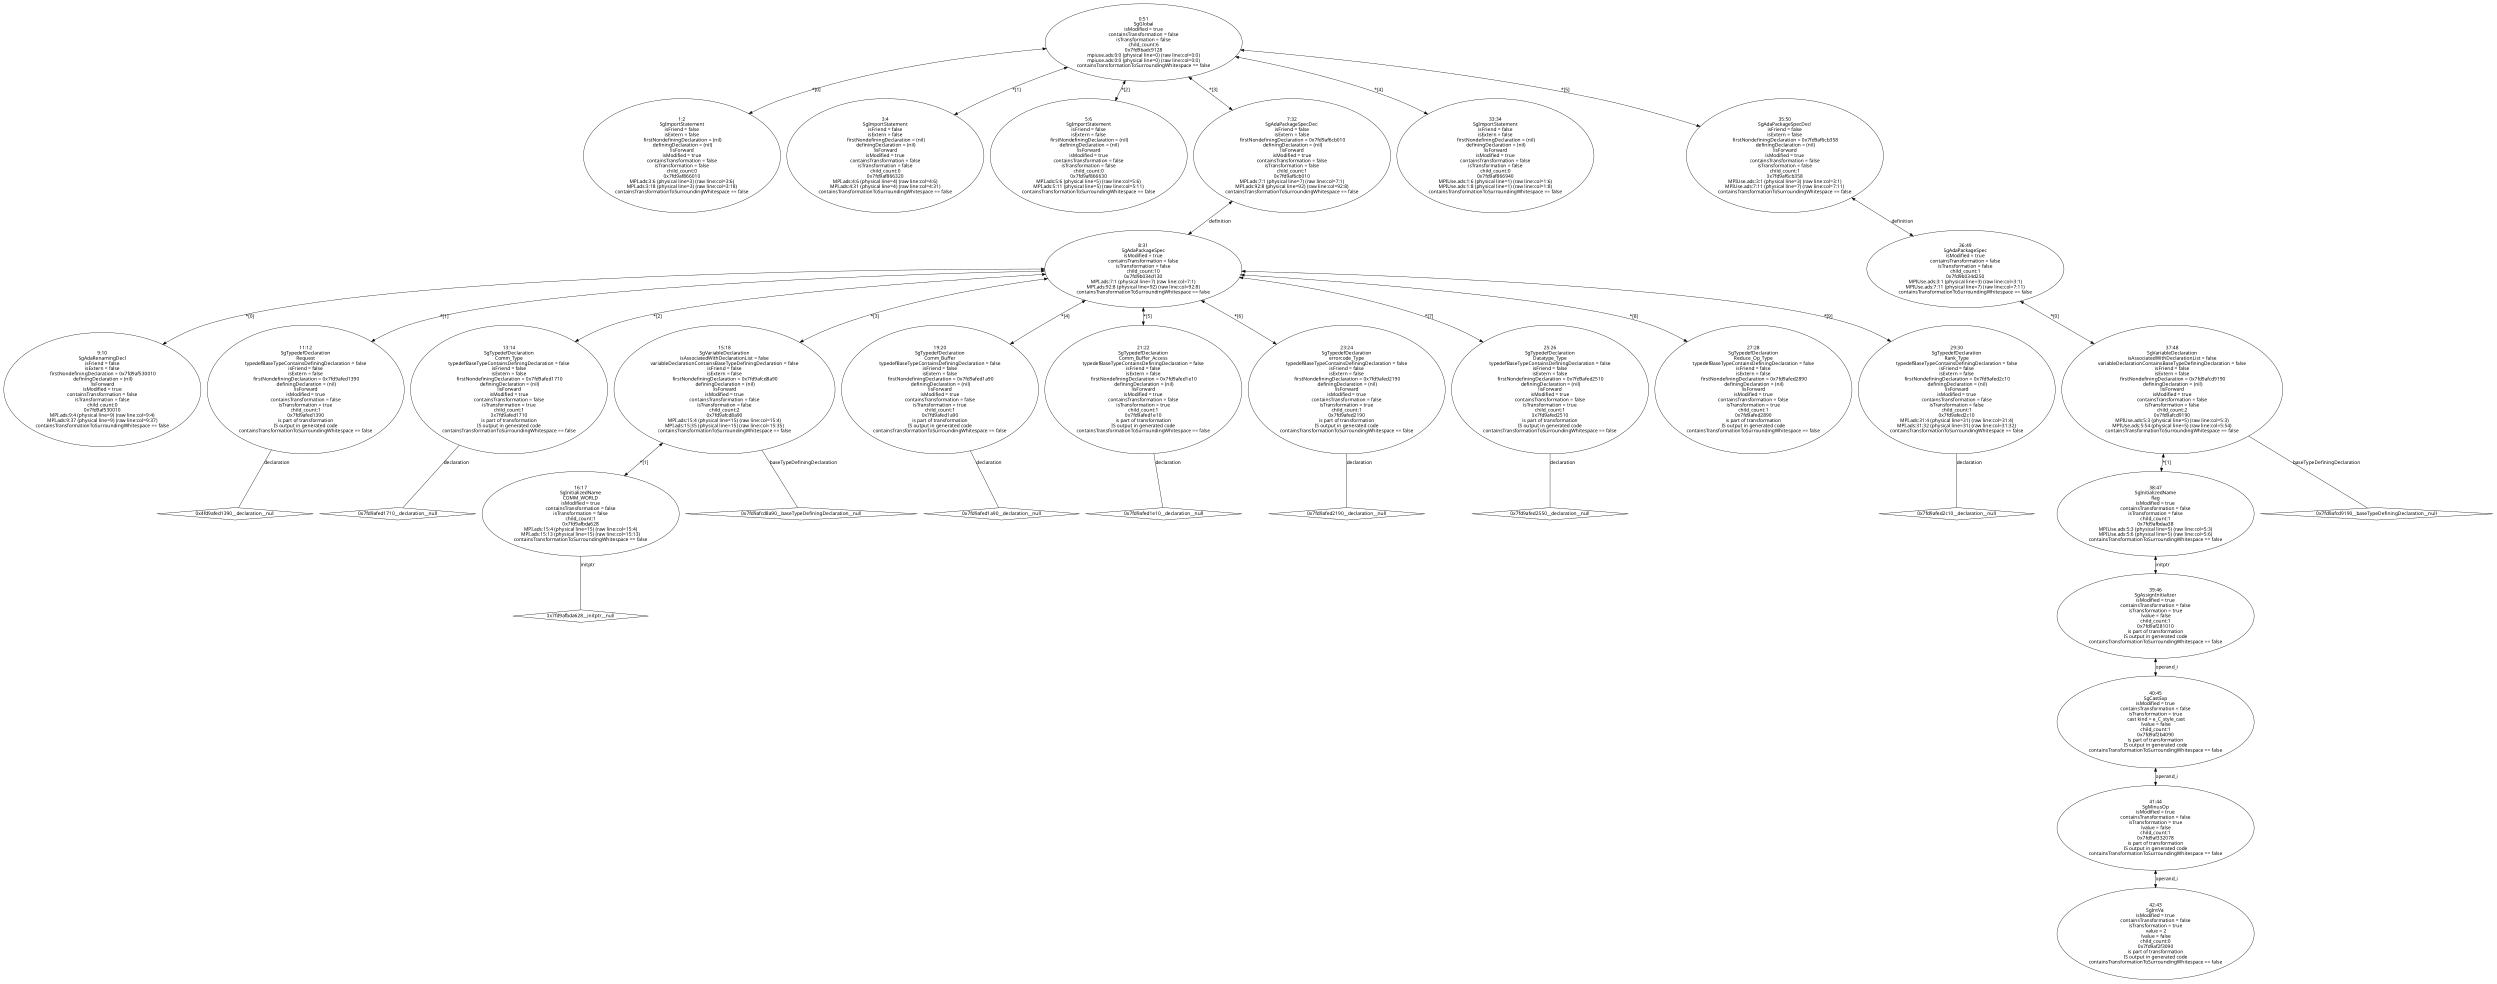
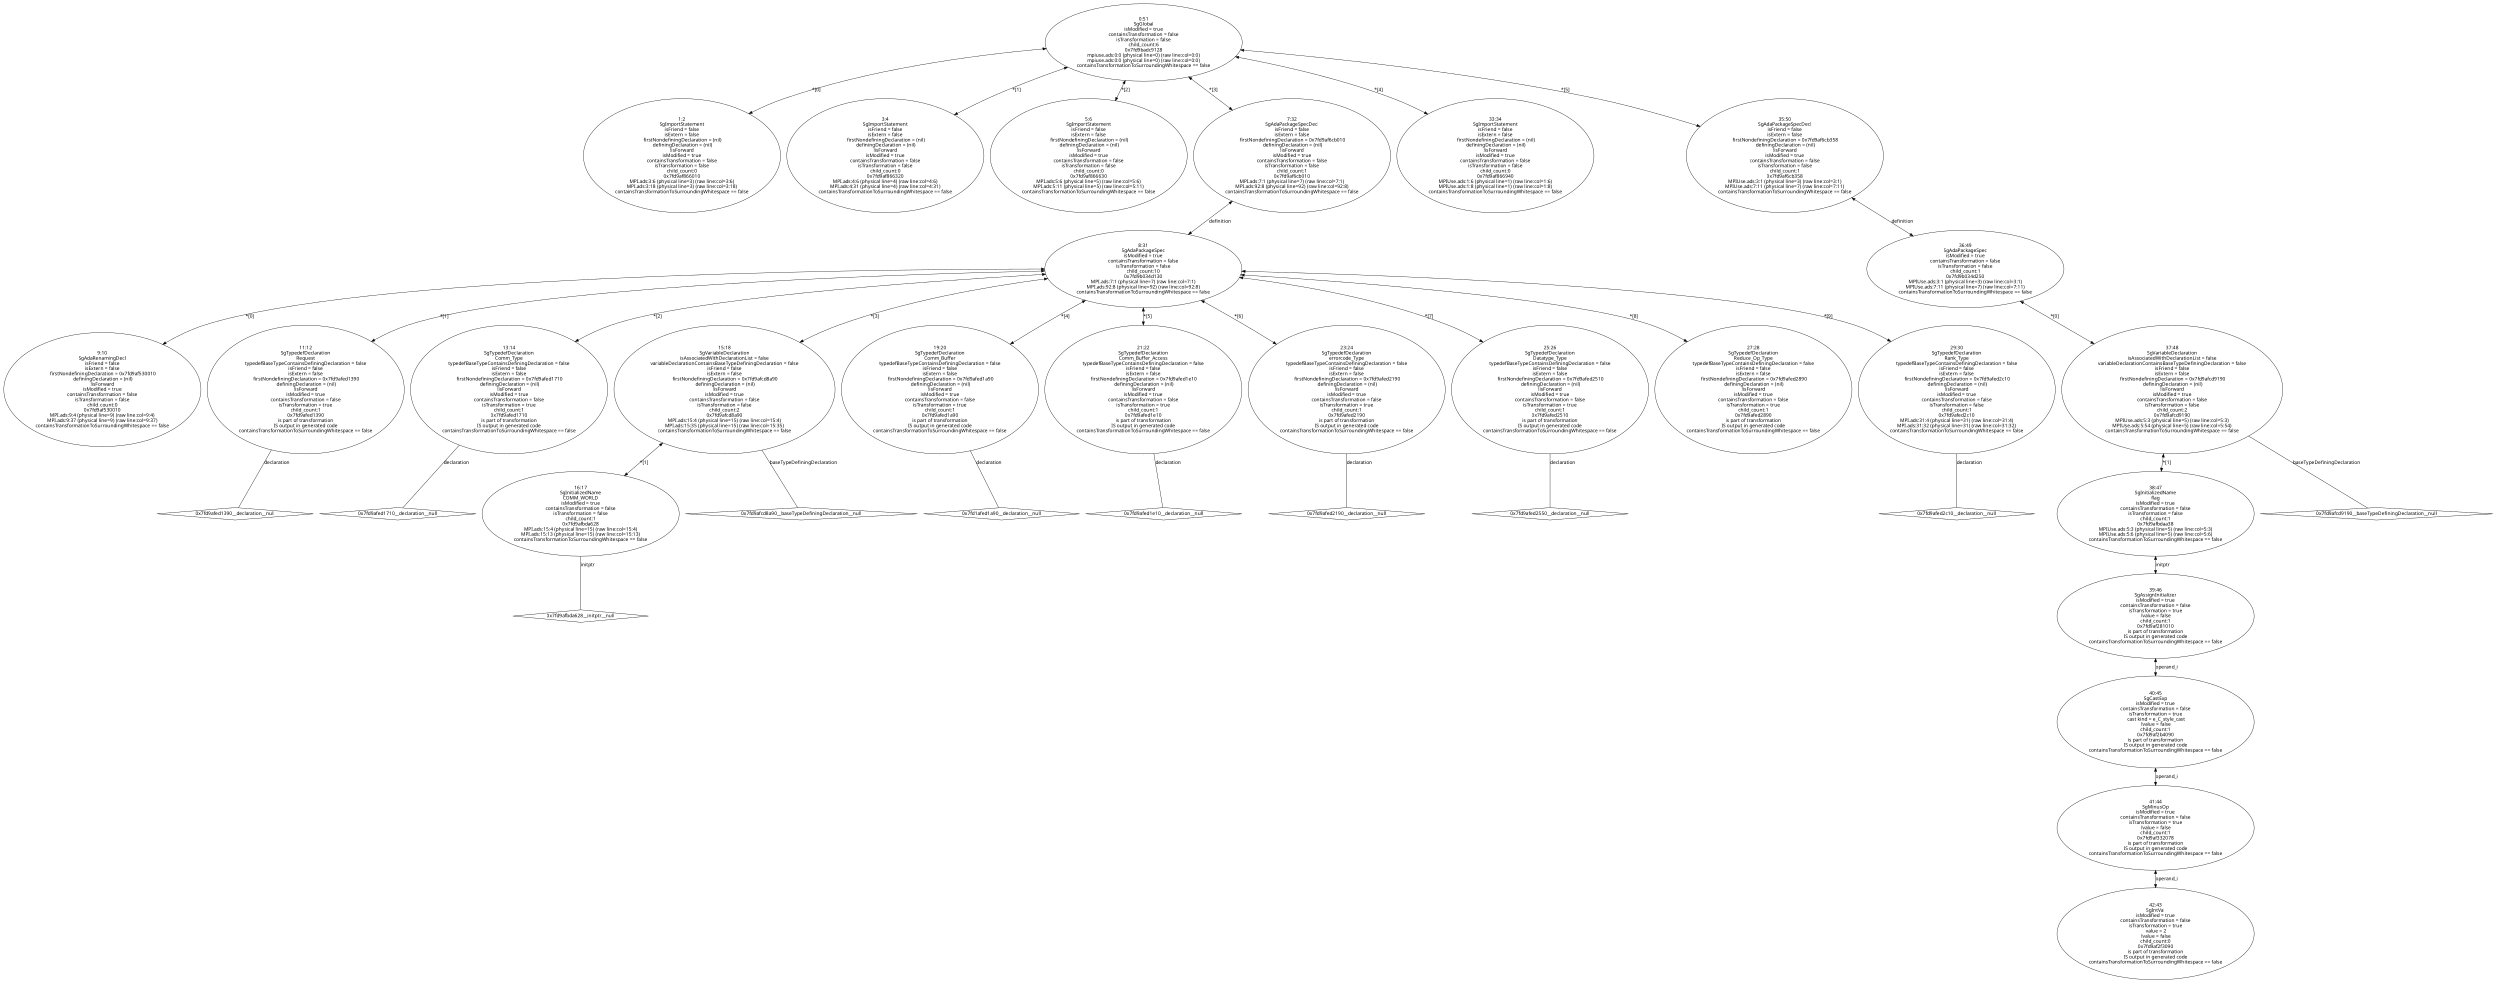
  digraph {
    fontname="Noto Sans"
    node [fontname="Noto Sans"]
    edge [dir=both fontname="Noto Sans"]
    n1 [label="1:2\nSgImportStatement\n isFriend = false \n isExtern = false \n firstNondefiningDeclaration = (nil)\n definingDeclaration = (nil)\n!isForward\nisModified = true\ncontainsTransformation = false\nisTransformation = false\nchild_count:0\n0x7fd9af866010\nMPI.ads:3:6 (physical line=3) (raw line:col=3:6)\nMPI.ads:3:18 (physical line=3) (raw line:col=3:18)\ncontainsTransformationToSurroundingWhitespace == false\n"]
    n2 [label="3:4\nSgImportStatement\n isFriend = false \n isExtern = false \n firstNondefiningDeclaration = (nil)\n definingDeclaration = (nil)\n!isForward\nisModified = true\ncontainsTransformation = false\nisTransformation = false\nchild_count:0\n0x7fd9af866320\nMPI.ads:4:6 (physical line=4) (raw line:col=4:6)\nMPI.ads:4:31 (physical line=4) (raw line:col=4:31)\ncontainsTransformationToSurroundingWhitespace == false\n"]
    n3 [label="5:6\nSgImportStatement\n isFriend = false \n isExtern = false \n firstNondefiningDeclaration = (nil)\n definingDeclaration = (nil)\n!isForward\nisModified = true\ncontainsTransformation = false\nisTransformation = false\nchild_count:0\n0x7fd9af866630\nMPI.ads:5:6 (physical line=5) (raw line:col=5:6)\nMPI.ads:5:11 (physical line=5) (raw line:col=5:11)\ncontainsTransformationToSurroundingWhitespace == false\n"]
    n4 [label="9:10\nSgAdaRenamingDecl\n isFriend = false \n isExtern = false \n firstNondefiningDeclaration = 0x7fd9af530010\n definingDeclaration = (nil)\n!isForward\nisModified = true\ncontainsTransformation = false\nisTransformation = false\nchild_count:0\n0x7fd9af530010\nMPI.ads:9:4 (physical line=9) (raw line:col=9:4)\nMPI.ads:9:37 (physical line=9) (raw line:col=9:37)\ncontainsTransformationToSurroundingWhitespace == false\n"]
    n5 [label="11:12\nSgTypedefDeclaration\nRequest\n typedefBaseTypeContainsDefiningDeclaration = false \n isFriend = false \n isExtern = false \n firstNondefiningDeclaration = 0x7fd9afed1390\n definingDeclaration = (nil)\n!isForward\nisModified = true\ncontainsTransformation = false\nisTransformation = true\nchild_count:1\n0x7fd9afed1390\nis part of transformation\nIS output in generated code\ncontainsTransformationToSurroundingWhitespace == false\n"]
-   "0x7fd9afed1390__declaration__null" [shape=diamond label="0x4fd9afed1390__declaration__null"]
+   "0x7fd9afed1390__declaration__null" [shape=diamond]
    n7 [label="13:14\nSgTypedefDeclaration\nComm_Type\n typedefBaseTypeContainsDefiningDeclaration = false \n isFriend = false \n isExtern = false \n firstNondefiningDeclaration = 0x7fd9afed1710\n definingDeclaration = (nil)\n!isForward\nisModified = true\ncontainsTransformation = false\nisTransformation = true\nchild_count:1\n0x7fd9afed1710\nis part of transformation\nIS output in generated code\ncontainsTransformationToSurroundingWhitespace == false\n"]
    "0x7fd9afed1710__declaration__null" [shape=diamond]
    n9 [label="16:17\nSgInitializedName\nCOMM_WORLD\nisModified = true\ncontainsTransformation = false\nisTransformation = false\nchild_count:1\n0x7fd9afbda628\nMPI.ads:15:4 (physical line=15) (raw line:col=15:4)\nMPI.ads:15:13 (physical line=15) (raw line:col=15:13)\ncontainsTransformationToSurroundingWhitespace == false\n"]
    "0x7fd9afbda628__initptr__null" [shape=diamond]
    n11 [label="15:18\nSgVariableDeclaration\n isAssociatedWithDeclarationList = false \n variableDeclarationContainsBaseTypeDefiningDeclaration = false \n isFriend = false \n isExtern = false \n firstNondefiningDeclaration = 0x7fd9afcd8a90\n definingDeclaration = (nil)\n!isForward\nisModified = true\ncontainsTransformation = false\nisTransformation = false\nchild_count:2\n0x7fd9afcd8a90\nMPI.ads:15:4 (physical line=15) (raw line:col=15:4)\nMPI.ads:15:35 (physical line=15) (raw line:col=15:35)\ncontainsTransformationToSurroundingWhitespace == false\n"]
    "0x7fd9afcd8a90__baseTypeDefiningDeclaration__null" [shape=diamond]
    n13 [label="19:20\nSgTypedefDeclaration\nComm_Buffer\n typedefBaseTypeContainsDefiningDeclaration = false \n isFriend = false \n isExtern = false \n firstNondefiningDeclaration = 0x7fd9afed1a90\n definingDeclaration = (nil)\n!isForward\nisModified = true\ncontainsTransformation = false\nisTransformation = true\nchild_count:1\n0x7fd9afed1a90\nis part of transformation\nIS output in generated code\ncontainsTransformationToSurroundingWhitespace == false\n"]
-   "0x7fd9afed1a90__declaration__null" [shape=diamond]
+   "0x7fd9afed1a90__declaration__null" [shape=diamond label="0x7fd1afed1a90__declaration__null"]
    n15 [label="21:22\nSgTypedefDeclaration\nComm_Buffer_Access\n typedefBaseTypeContainsDefiningDeclaration = false \n isFriend = false \n isExtern = false \n firstNondefiningDeclaration = 0x7fd9afed1e10\n definingDeclaration = (nil)\n!isForward\nisModified = true\ncontainsTransformation = false\nisTransformation = true\nchild_count:1\n0x7fd9afed1e10\nis part of transformation\nIS output in generated code\ncontainsTransformationToSurroundingWhitespace == false\n"]
    "0x7fd9afed1e10__declaration__null" [shape=diamond]
    n17 [label="23:24\nSgTypedefDeclaration\nerrorcode_Type\n typedefBaseTypeContainsDefiningDeclaration = false \n isFriend = false \n isExtern = false \n firstNondefiningDeclaration = 0x7fd9afed2190\n definingDeclaration = (nil)\n!isForward\nisModified = true\ncontainsTransformation = false\nisTransformation = true\nchild_count:1\n0x7fd9afed2190\nis part of transformation\nIS output in generated code\ncontainsTransformationToSurroundingWhitespace == false\n"]
    "0x7fd9afed2190__declaration__null" [shape=diamond]
    n19 [label="25:26\nSgTypedefDeclaration\nDatatype_Type\n typedefBaseTypeContainsDefiningDeclaration = false \n isFriend = false \n isExtern = false \n firstNondefiningDeclaration = 0x7fd9afed2510\n definingDeclaration = (nil)\n!isForward\nisModified = true\ncontainsTransformation = false\nisTransformation = true\nchild_count:1\n0x7fd9afed2510\nis part of transformation\nIS output in generated code\ncontainsTransformationToSurroundingWhitespace == false\n"]
    n20 [label="0x7fd9afed2550__declaration__null" shape=diamond]
    n21 [label="27:28\nSgTypedefDeclaration\nReduce_Op_Type\n typedefBaseTypeContainsDefiningDeclaration = false \n isFriend = false \n isExtern = false \n firstNondefiningDeclaration = 0x7fd9afed2890\n definingDeclaration = (nil)\n!isForward\nisModified = true\ncontainsTransformation = false\nisTransformation = true\nchild_count:1\n0x7fd9afed2890\nis part of transformation\nIS output in generated code\ncontainsTransformationToSurroundingWhitespace == false\n"]
    n22 [label="29:30\nSgTypedefDeclaration\nRank_Type\n typedefBaseTypeContainsDefiningDeclaration = false \n isFriend = false \n isExtern = false \n firstNondefiningDeclaration = 0x7fd9afed2c10\n definingDeclaration = (nil)\n!isForward\nisModified = true\ncontainsTransformation = false\nisTransformation = false\nchild_count:1\n0x7fd9afed2c10\nMPI.ads:31:4 (physical line=31) (raw line:col=31:4)\nMPI.ads:31:32 (physical line=31) (raw line:col=31:32)\ncontainsTransformationToSurroundingWhitespace == false\n"]
    "0x7fd9afed2c10__declaration__null" [shape=diamond]
    n24 [label="8:31\nSgAdaPackageSpec\nisModified = true\ncontainsTransformation = false\nisTransformation = false\nchild_count:10\n0x7fd9b034d130\nMPI.ads:7:1 (physical line=7) (raw line:col=7:1)\nMPI.ads:92:8 (physical line=92) (raw line:col=92:8)\ncontainsTransformationToSurroundingWhitespace == false\n"]
    n25 [label="7:32\nSgAdaPackageSpecDecl\n isFriend = false \n isExtern = false \n firstNondefiningDeclaration = 0x7fd9af6cb010\n definingDeclaration = (nil)\n!isForward\nisModified = true\ncontainsTransformation = false\nisTransformation = false\nchild_count:1\n0x7fd9af6cb010\nMPI.ads:7:1 (physical line=7) (raw line:col=7:1)\nMPI.ads:92:8 (physical line=92) (raw line:col=92:8)\ncontainsTransformationToSurroundingWhitespace == false\n"]
    n26 [label="33:34\nSgImportStatement\n isFriend = false \n isExtern = false \n firstNondefiningDeclaration = (nil)\n definingDeclaration = (nil)\n!isForward\nisModified = true\ncontainsTransformation = false\nisTransformation = false\nchild_count:0\n0x7fd9af866940\nMPIUse.ads:1:6 (physical line=1) (raw line:col=1:6)\nMPIUse.ads:1:8 (physical line=1) (raw line:col=1:8)\ncontainsTransformationToSurroundingWhitespace == false\n"]
    n27 [label="42:43\nSgIntVal\nisModified = true\ncontainsTransformation = false\nisTransformation = true\n value = 2\n lvalue = false\nchild_count:0\n0x7fd9af2f3090\nis part of transformation\nIS output in generated code\ncontainsTransformationToSurroundingWhitespace == false\n"]
    n28 [label="41:44\nSgMinusOp\nisModified = true\ncontainsTransformation = false\nisTransformation = true\n lvalue = false\nchild_count:1\n0x7fd9af332078\nis part of transformation\nIS output in generated code\ncontainsTransformationToSurroundingWhitespace == false\n"]
    n29 [label="40:45\nSgCastExp\nisModified = true\ncontainsTransformation = false\nisTransformation = true\n cast kind = e_C_style_cast\n lvalue = false\nchild_count:1\n0x7fd9af2b4090\nis part of transformation\nIS output in generated code\ncontainsTransformationToSurroundingWhitespace == false\n"]
    n30 [label="39:46\nSgAssignInitializer\nisModified = true\ncontainsTransformation = false\nisTransformation = true\n lvalue = false\nchild_count:1\n0x7fd9af281010\nis part of transformation\nIS output in generated code\ncontainsTransformationToSurroundingWhitespace == false\n"]
    n31 [label="38:47\nSgInitializedName\nflag\nisModified = true\ncontainsTransformation = false\nisTransformation = false\nchild_count:1\n0x7fd9afbdaa38\nMPIUse.ads:5:3 (physical line=5) (raw line:col=5:3)\nMPIUse.ads:5:6 (physical line=5) (raw line:col=5:6)\ncontainsTransformationToSurroundingWhitespace == false\n"]
    n32 [label="37:48\nSgVariableDeclaration\n isAssociatedWithDeclarationList = false \n variableDeclarationContainsBaseTypeDefiningDeclaration = false \n isFriend = false \n isExtern = false \n firstNondefiningDeclaration = 0x7fd9afcd9190\n definingDeclaration = (nil)\n!isForward\nisModified = true\ncontainsTransformation = false\nisTransformation = false\nchild_count:2\n0x7fd9afcd9190\nMPIUse.ads:5:3 (physical line=5) (raw line:col=5:3)\nMPIUse.ads:5:54 (physical line=5) (raw line:col=5:54)\ncontainsTransformationToSurroundingWhitespace == false\n"]
    "0x7fd9afcd9190__baseTypeDefiningDeclaration__null" [shape=diamond]
    n34 [label="36:49\nSgAdaPackageSpec\nisModified = true\ncontainsTransformation = false\nisTransformation = false\nchild_count:1\n0x7fd9b034d250\nMPIUse.ads:3:1 (physical line=3) (raw line:col=3:1)\nMPIUse.ads:7:11 (physical line=7) (raw line:col=7:11)\ncontainsTransformationToSurroundingWhitespace == false\n"]
    n35 [label="35:50\nSgAdaPackageSpecDecl\n isFriend = false \n isExtern = false \n firstNondefiningDeclaration = 0x7fd9af6cb358\n definingDeclaration = (nil)\n!isForward\nisModified = true\ncontainsTransformation = false\nisTransformation = false\nchild_count:1\n0x7fd9af6cb358\nMPIUse.ads:3:1 (physical line=3) (raw line:col=3:1)\nMPIUse.ads:7:11 (physical line=7) (raw line:col=7:11)\ncontainsTransformationToSurroundingWhitespace == false\n"]
    n36 [label="0:51\nSgGlobal\nisModified = true\ncontainsTransformation = false\nisTransformation = false\nchild_count:6\n0x7fd9badc9128\nmpiuse.ads:0:0 (physical line=0) (raw line:col=0:0)\nmpiuse.ads:0:0 (physical line=0) (raw line:col=0:0)\ncontainsTransformationToSurroundingWhitespace == false\n"]
    n5 -> "0x7fd9afed1390__declaration__null" [dir=none label=declaration]
    n7 -> "0x7fd9afed1710__declaration__null" [dir=none label=declaration]
    n9 -> "0x7fd9afbda628__initptr__null" [dir=none label=initptr]
    n11 -> n9 [label="*[1]"]
    n11 -> "0x7fd9afcd8a90__baseTypeDefiningDeclaration__null" [dir=none label=baseTypeDefiningDeclaration]
    n13 -> "0x7fd9afed1a90__declaration__null" [dir=none label=declaration]
    n15 -> "0x7fd9afed1e10__declaration__null" [dir=none label=declaration]
    n17 -> "0x7fd9afed2190__declaration__null" [dir=none label=declaration]
    n19 -> n20 [dir=none label=declaration]
    n22 -> "0x7fd9afed2c10__declaration__null" [dir=none label=declaration]
    n24 -> n4 [label="*[0]"]
    n24 -> n5 [label="*[1]"]
    n24 -> n7 [label="*[2]"]
    n24 -> n11 [label="*[3]"]
    n24 -> n13 [label="*[4]"]
    n24 -> n15 [label="*[5]"]
    n24 -> n17 [label="*[6]"]
    n24 -> n19 [label="*[7]"]
    n24 -> n21 [label="*[8]"]
    n24 -> n22 [label="*[9]"]
    n25 -> n24 [label=definition]
    n28 -> n27 [label=operand_i]
    n29 -> n28 [label=operand_i]
    n30 -> n29 [label=operand_i]
    n31 -> n30 [label=initptr]
    n32 -> n31 [label="*[1]"]
    n32 -> "0x7fd9afcd9190__baseTypeDefiningDeclaration__null" [dir=none label=baseTypeDefiningDeclaration]
    n34 -> n32 [label="*[0]"]
    n35 -> n34 [label=definition]
    n36 -> n1 [label="*[0]"]
    n36 -> n2 [label="*[1]"]
    n36 -> n3 [label="*[2]"]
    n36 -> n25 [label="*[3]"]
    n36 -> n26 [label="*[4]"]
    n36 -> n35 [label="*[5]"]
  }
